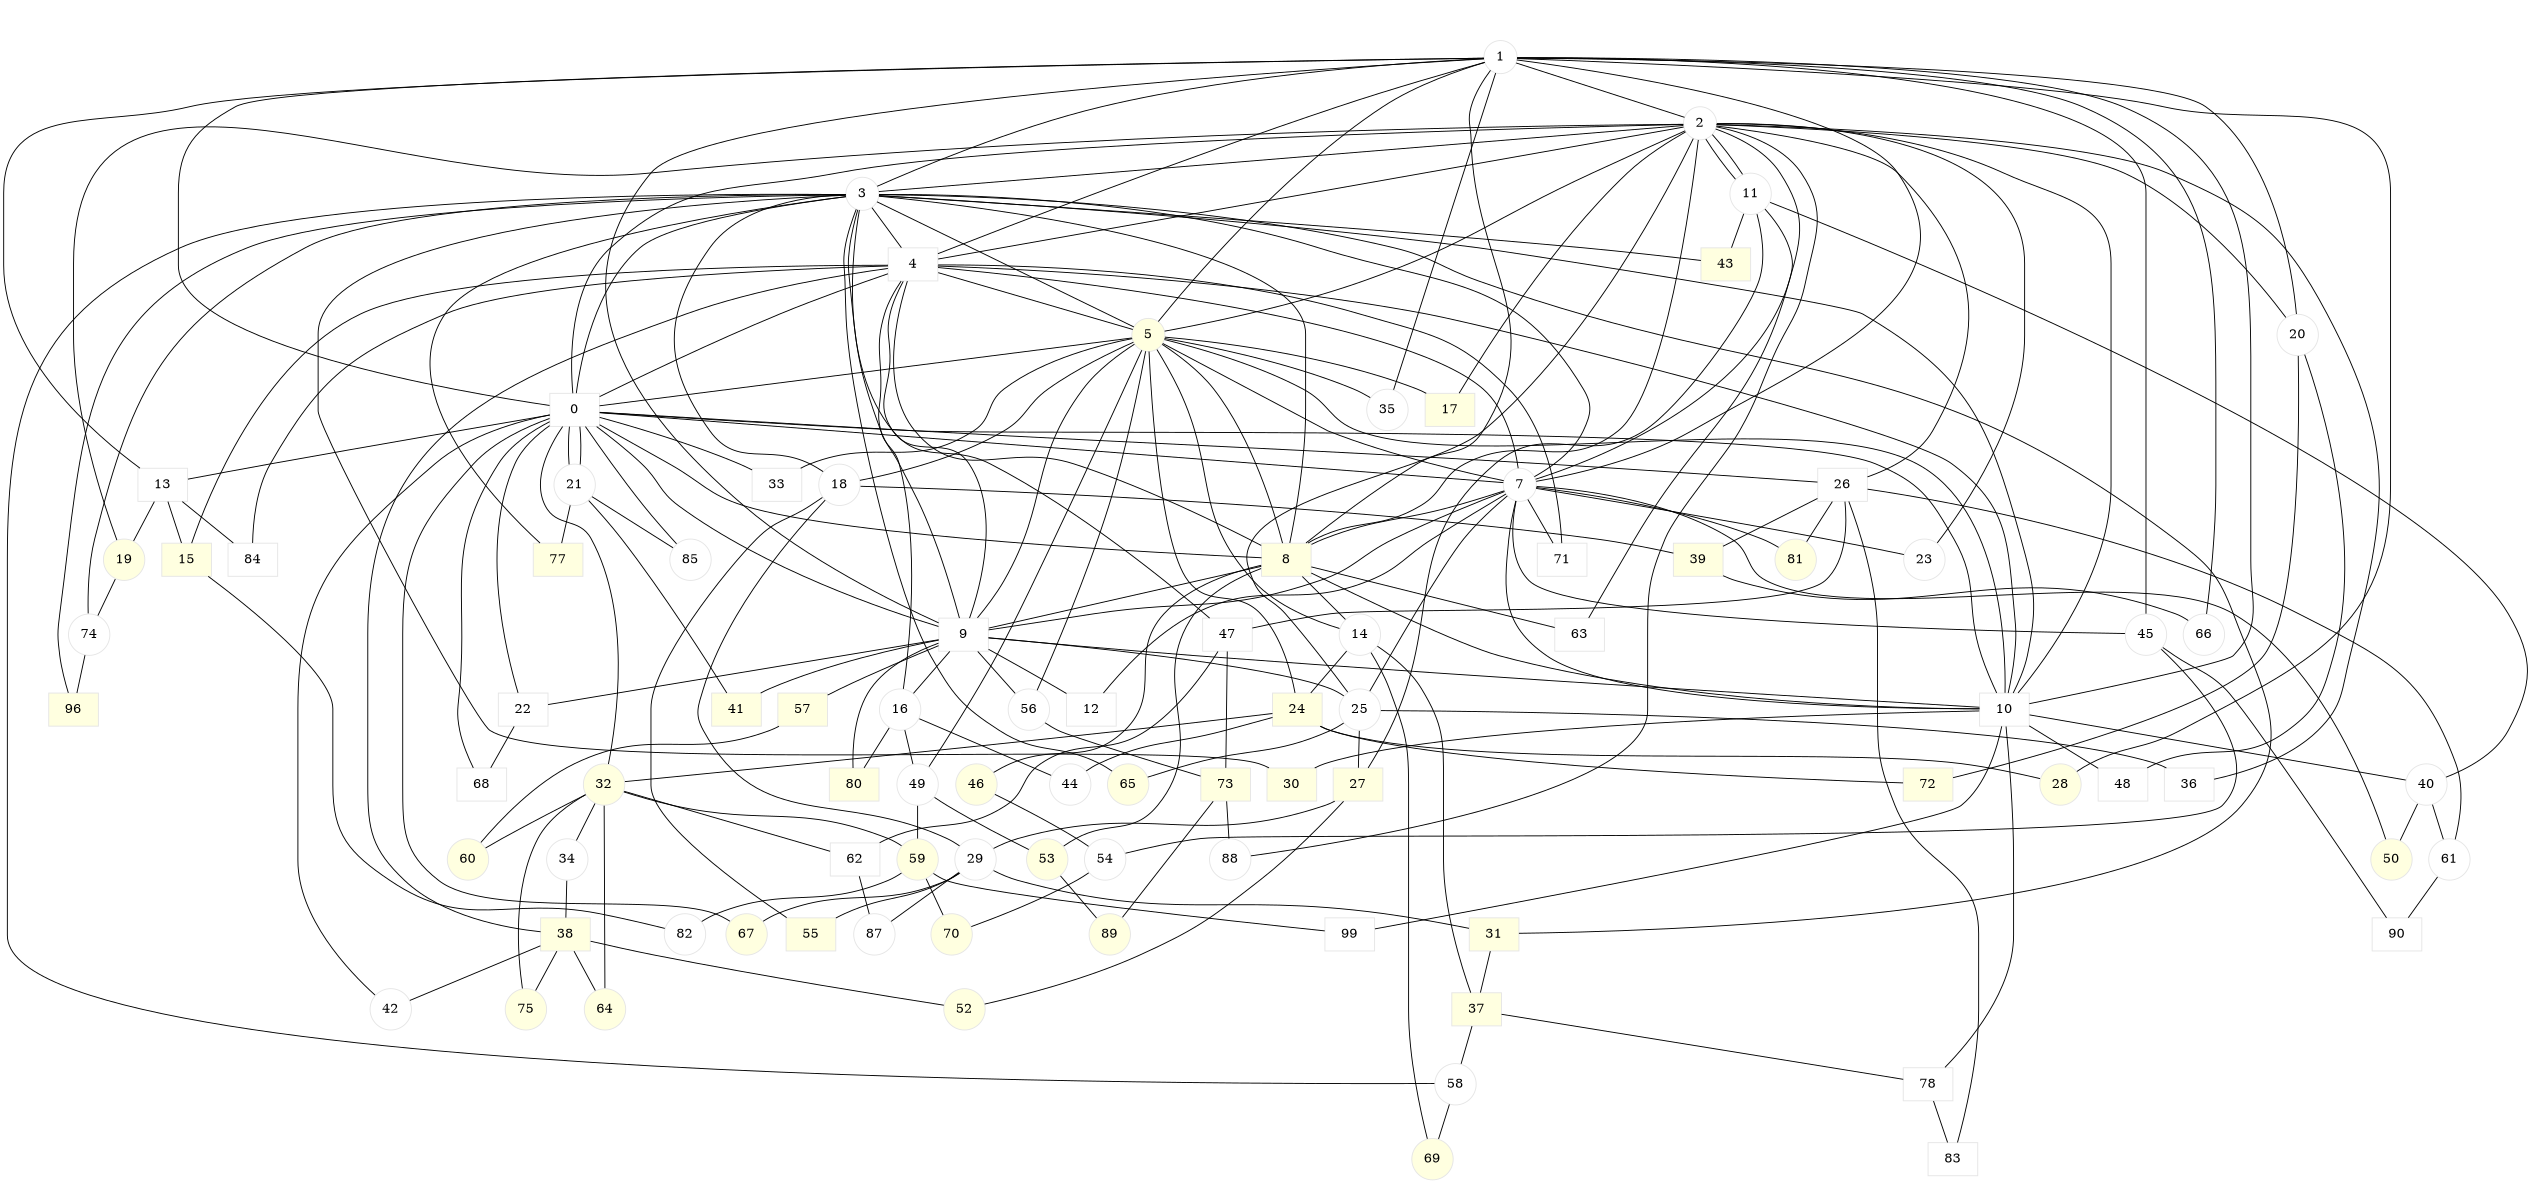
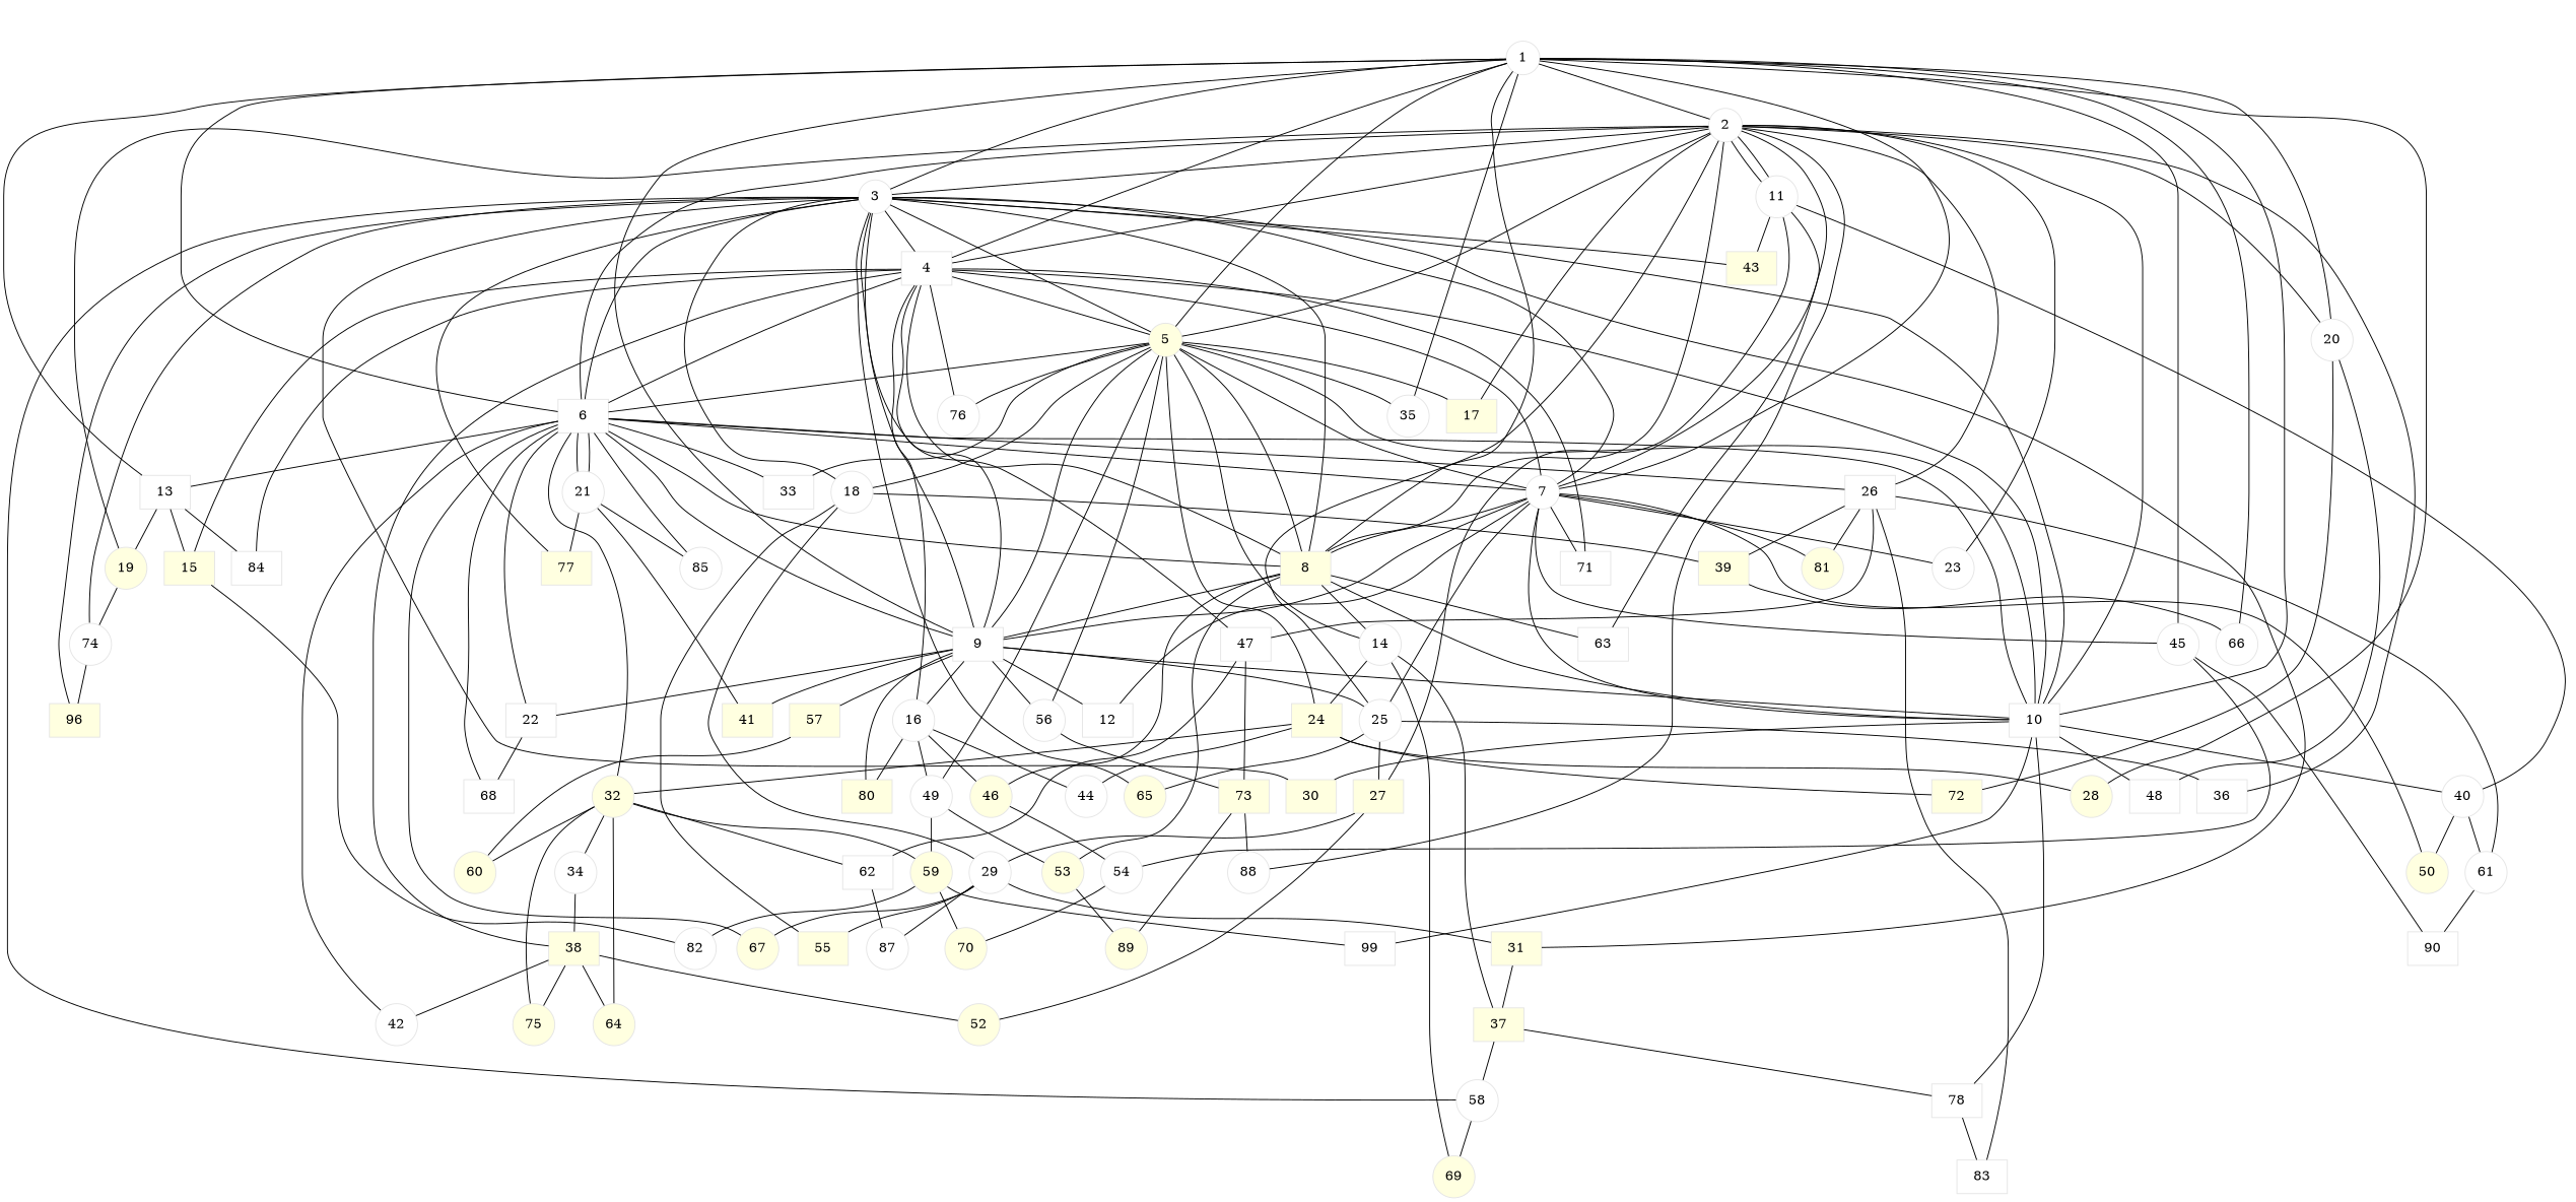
  graph {
    node [color=gray90 fillcolor=white shape=circle style=filled]
    1
    2
    3
    4 [shape=box]
    5 [fillcolor=lightyellow]
-   6 [shape=box label=0]
+   6 [shape=box]
    7
    8 [fillcolor=lightyellow shape=box]
    9 [shape=box]
    10 [shape=box]
    13 [shape=box]
    20
    28 [fillcolor=lightyellow]
    35
    45
    66
    11
    17 [fillcolor=lightyellow shape=box]
    19 [fillcolor=lightyellow]
    23
    26 [shape=box]
    36 [shape=box]
    88
    25
    18
    30 [fillcolor=lightyellow shape=box]
    31 [fillcolor=lightyellow shape=box]
    43 [fillcolor=lightyellow shape=box]
    47 [shape=box]
    58
    65 [fillcolor=lightyellow]
    74
    77 [fillcolor=lightyellow shape=box]
    n34 [fillcolor=lightyellow label=96 shape=box]
    15 [fillcolor=lightyellow shape=box]
    16
    38 [fillcolor=lightyellow shape=box]
    71 [shape=box]
+   76
    84 [shape=box]
    14
    24 [fillcolor=lightyellow shape=box]
    33 [shape=box]
    49
    56
    21
    22 [shape=box]
    32 [fillcolor=lightyellow]
    42
    67 [fillcolor=lightyellow]
    68 [shape=box]
    85
    12 [shape=box]
    50 [fillcolor=lightyellow]
    81 [fillcolor=lightyellow]
    46 [fillcolor=lightyellow]
    53 [fillcolor=lightyellow]
    63 [shape=box]
    41 [fillcolor=lightyellow shape=box]
    57 [fillcolor=lightyellow shape=box]
    80 [fillcolor=lightyellow shape=box]
    40
    48 [shape=box]
    78 [shape=box]
    n65 [label=99 shape=box]
    72 [fillcolor=lightyellow shape=box]
    54
    90 [shape=box]
    27 [fillcolor=lightyellow shape=box]
    39 [fillcolor=lightyellow shape=box]
    61
    83 [shape=box]
    29
    55 [fillcolor=lightyellow shape=box]
    37 [fillcolor=lightyellow shape=box]
    62 [shape=box]
    73 [fillcolor=lightyellow shape=box]
    69 [fillcolor=lightyellow]
    82
    44
    52 [fillcolor=lightyellow]
    64 [fillcolor=lightyellow]
    75 [fillcolor=lightyellow]
    59 [fillcolor=lightyellow]
    34
    60 [fillcolor=lightyellow]
    89 [fillcolor=lightyellow]
    87
    70 [fillcolor=lightyellow]
    1 -- 2
    1 -- 3
    1 -- 4
    1 -- 5
    1 -- 6
    1 -- 7
    1 -- 8
    1 -- 9
    1 -- 10
    1 -- 13
    1 -- 20
    1 -- 28
    1 -- 35
    1 -- 45
    1 -- 66
    2 -- 3
    2 -- 4
    2 -- 5
    2 -- 6
    2 -- 7
    2 -- 8
    2 -- 10
    2 -- 20
    2 -- 11
    2 -- 11
    2 -- 17
    2 -- 19
    2 -- 23
    2 -- 26
    2 -- 36
    2 -- 88
    2 -- 25
    3 -- 4
    3 -- 5
    3 -- 6
    3 -- 7
    3 -- 8
    3 -- 9
    3 -- 10
    3 -- 18
    3 -- 30
    3 -- 31
    3 -- 43
    3 -- 47
    3 -- 58
    3 -- 65
    3 -- 74
    3 -- 77
    3 -- n34
    4 -- 5
    4 -- 6
    4 -- 7
    4 -- 8
    4 -- 9
    4 -- 10
    4 -- 15
    4 -- 16
    4 -- 38
    4 -- 71
+   4 -- 76
    4 -- 84
    5 -- 6
    5 -- 7
    5 -- 8
    5 -- 9
    5 -- 10
    5 -- 35
    5 -- 17
    5 -- 18
+   5 -- 76
    5 -- 14
    5 -- 24
    5 -- 33
    5 -- 49
    5 -- 56
    6 -- 7
    6 -- 8
    6 -- 9
    6 -- 10
    6 -- 13
    6 -- 26
    6 -- 33
    6 -- 21
    6 -- 21
    6 -- 22
    6 -- 32
    6 -- 42
    6 -- 67
    6 -- 68
    6 -- 85
    7 -- 8
    7 -- 9
    7 -- 10
    7 -- 45
    7 -- 23
    7 -- 25
    7 -- 71
    7 -- 12
    7 -- 50
    7 -- 81
    8 -- 9
    8 -- 10
    8 -- 14
    8 -- 46
    8 -- 53
    8 -- 63
    9 -- 10
    9 -- 25
    9 -- 16
    9 -- 56
    9 -- 22
    9 -- 12
    9 -- 41
    9 -- 57
    9 -- 80
    10 -- 30
    10 -- 40
    10 -- 48
    10 -- 78
    10 -- n65
    13 -- 19
    13 -- 15
    13 -- 84
    20 -- 48
    20 -- 72
    45 -- 54
    45 -- 90
    11 -- 43
    11 -- 63
    11 -- 40
    11 -- 27
    19 -- 74
    26 -- 47
    26 -- 81
    26 -- 39
    26 -- 61
    26 -- 83
    25 -- 36
    25 -- 65
    25 -- 27
    18 -- 39
    18 -- 29
    18 -- 55
    31 -- 37
    47 -- 62
    47 -- 73
    58 -- 69
    74 -- n34
    15 -- 82
    16 -- 49
+   16 -- 46
    16 -- 80
    16 -- 44
    38 -- 42
    38 -- 52
    38 -- 64
    38 -- 75
    14 -- 24
    14 -- 37
    14 -- 69
    24 -- 28
    24 -- 32
    24 -- 72
    24 -- 44
    49 -- 53
    49 -- 59
    56 -- 73
    21 -- 77
    21 -- 85
    21 -- 41
    22 -- 68
    32 -- 62
    32 -- 64
    32 -- 75
    32 -- 59
    32 -- 34
    32 -- 60
    46 -- 54
    53 -- 89
    57 -- 60
    40 -- 50
    40 -- 61
    78 -- 83
    54 -- 70
    27 -- 29
    27 -- 52
    39 -- 66
    61 -- 90
    29 -- 31
    29 -- 67
    29 -- 55
    29 -- 87
    37 -- 58
    37 -- 78
    62 -- 87
    73 -- 88
    73 -- 89
    59 -- n65
    59 -- 82
    59 -- 70
    34 -- 38
  }
